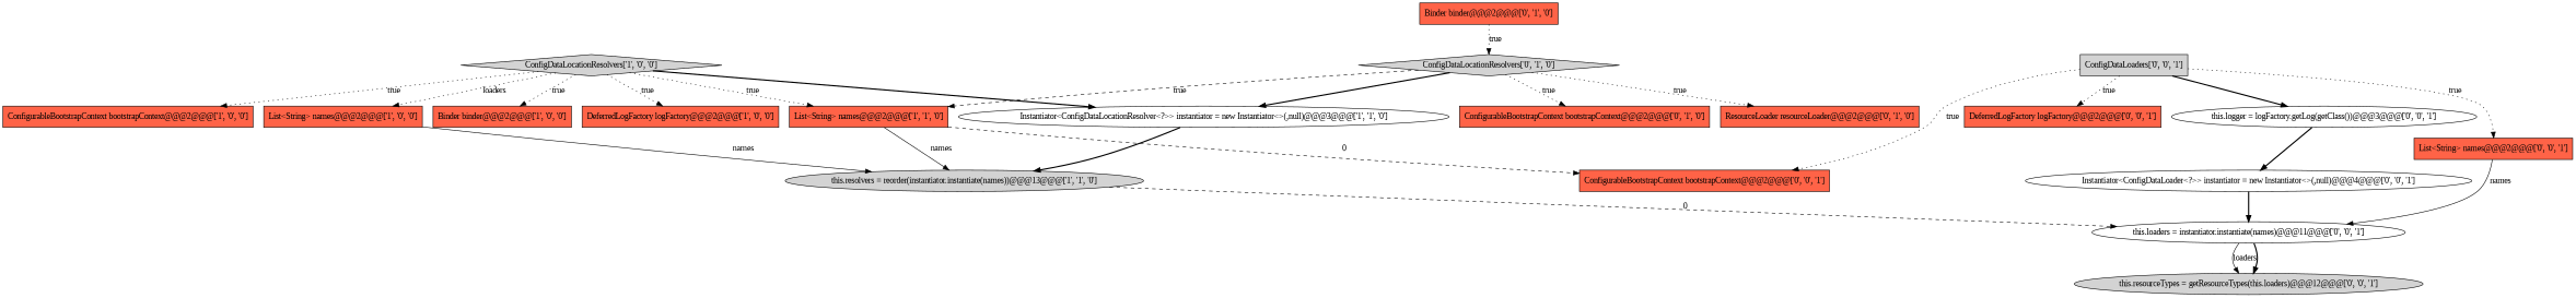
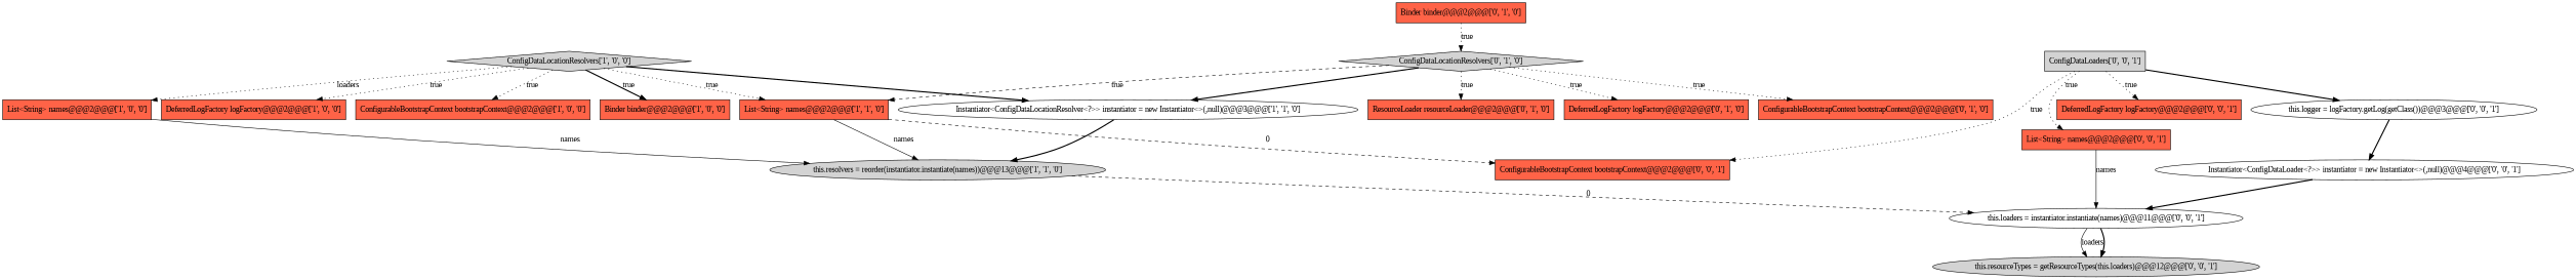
  digraph {
    fontname="Liberation Serif"
    node [fillcolor=tomato fontname="Liberation Serif" shape=box style=filled]
    edge [fontname="Liberation Serif" style=dotted]
    n1 [label="ConfigurableBootstrapContext bootstrapContext@@@2@@@['1', '0', '0']"]
    n2 [label="ResourceLoader resourceLoader@@@2@@@['0', '1', '0']"]
    n3 [fillcolor=lightgray label="ConfigDataLocationResolvers['1', '0', '0']" shape=diamond]
    n4 [fillcolor=white label="Instantiator<ConfigDataLocationResolver<?>> instantiator = new Instantiator<>(,null)@@@3@@@['1', '1', '0']" shape=ellipse]
    n5 [label="List<String> names@@@2@@@['1', '0', '0']"]
    n6 [label="Binder binder@@@2@@@['1', '0', '0']"]
    n7 [label="DeferredLogFactory logFactory@@@2@@@['1', '0', '0']"]
    n8 [label="List<String> names@@@2@@@['1', '1', '0']"]
    n9 [fillcolor=lightgray label="this.resolvers = reorder(instantiator.instantiate(names))@@@13@@@['1', '1', '0']" shape=ellipse]
    n10 [label="ConfigurableBootstrapContext bootstrapContext@@@2@@@['0', '0', '1']"]
    n11 [fillcolor=lightgray label="ConfigDataLoaders['0', '0', '1']"]
    n12 [label="DeferredLogFactory logFactory@@@2@@@['0', '0', '1']"]
    n13 [fillcolor=white label="this.logger = logFactory.getLog(getClass())@@@3@@@['0', '0', '1']" shape=ellipse]
    n14 [label="List<String> names@@@2@@@['0', '0', '1']"]
    n15 [fillcolor=white label="Instantiator<ConfigDataLoader<?>> instantiator = new Instantiator<>(,null)@@@4@@@['0', '0', '1']" shape=ellipse]
    n16 [fillcolor=white label="this.loaders = instantiator.instantiate(names)@@@11@@@['0', '0', '1']" shape=ellipse]
    n17 [fillcolor=lightgray label="this.resourceTypes = getResourceTypes(this.loaders)@@@12@@@['0', '0', '1']" shape=ellipse]
    n18 [fillcolor=lightgray label="ConfigDataLocationResolvers['0', '1', '0']" shape=diamond]
+   n19 [label="DeferredLogFactory logFactory@@@2@@@['0', '1', '0']"]
    n20 [label="ConfigurableBootstrapContext bootstrapContext@@@2@@@['0', '1', '0']"]
    n21 [label="Binder binder@@@2@@@['0', '1', '0']"]
    n3 -> n1 [label=true]
    n3 -> n4 [style=bold]
    n3 -> n5 [label=loaders]
-   n3 -> n6 [label=true]
+   n3 -> n6 [label=true style=bold]
    n3 -> n7 [label=true]
    n3 -> n8 [label=true]
    n4 -> n9 [style=bold]
    n5 -> n9 [label=names style=solid]
    n8 -> n9 [label=names style=solid]
    n8 -> n10 [label=0 style=dashed]
    n9 -> n16 [label=0 style=dashed]
    n11 -> n10 [label=true]
    n11 -> n12 [label=true]
    n11 -> n13 [style=bold]
    n11 -> n14 [label=true]
    n13 -> n15 [style=bold]
    n14 -> n16 [label=names style=solid]
    n15 -> n16 [style=bold]
    n16 -> n17 [label=loaders style=solid]
    n16 -> n17 [style=bold]
    n18 -> n2 [label=true]
    n18 -> n4 [style=bold]
    n18 -> n8 [label=true style=dashed]
+   n18 -> n19 [label=true]
    n18 -> n20 [label=true]
    n21 -> n18 [label=true]
  }
